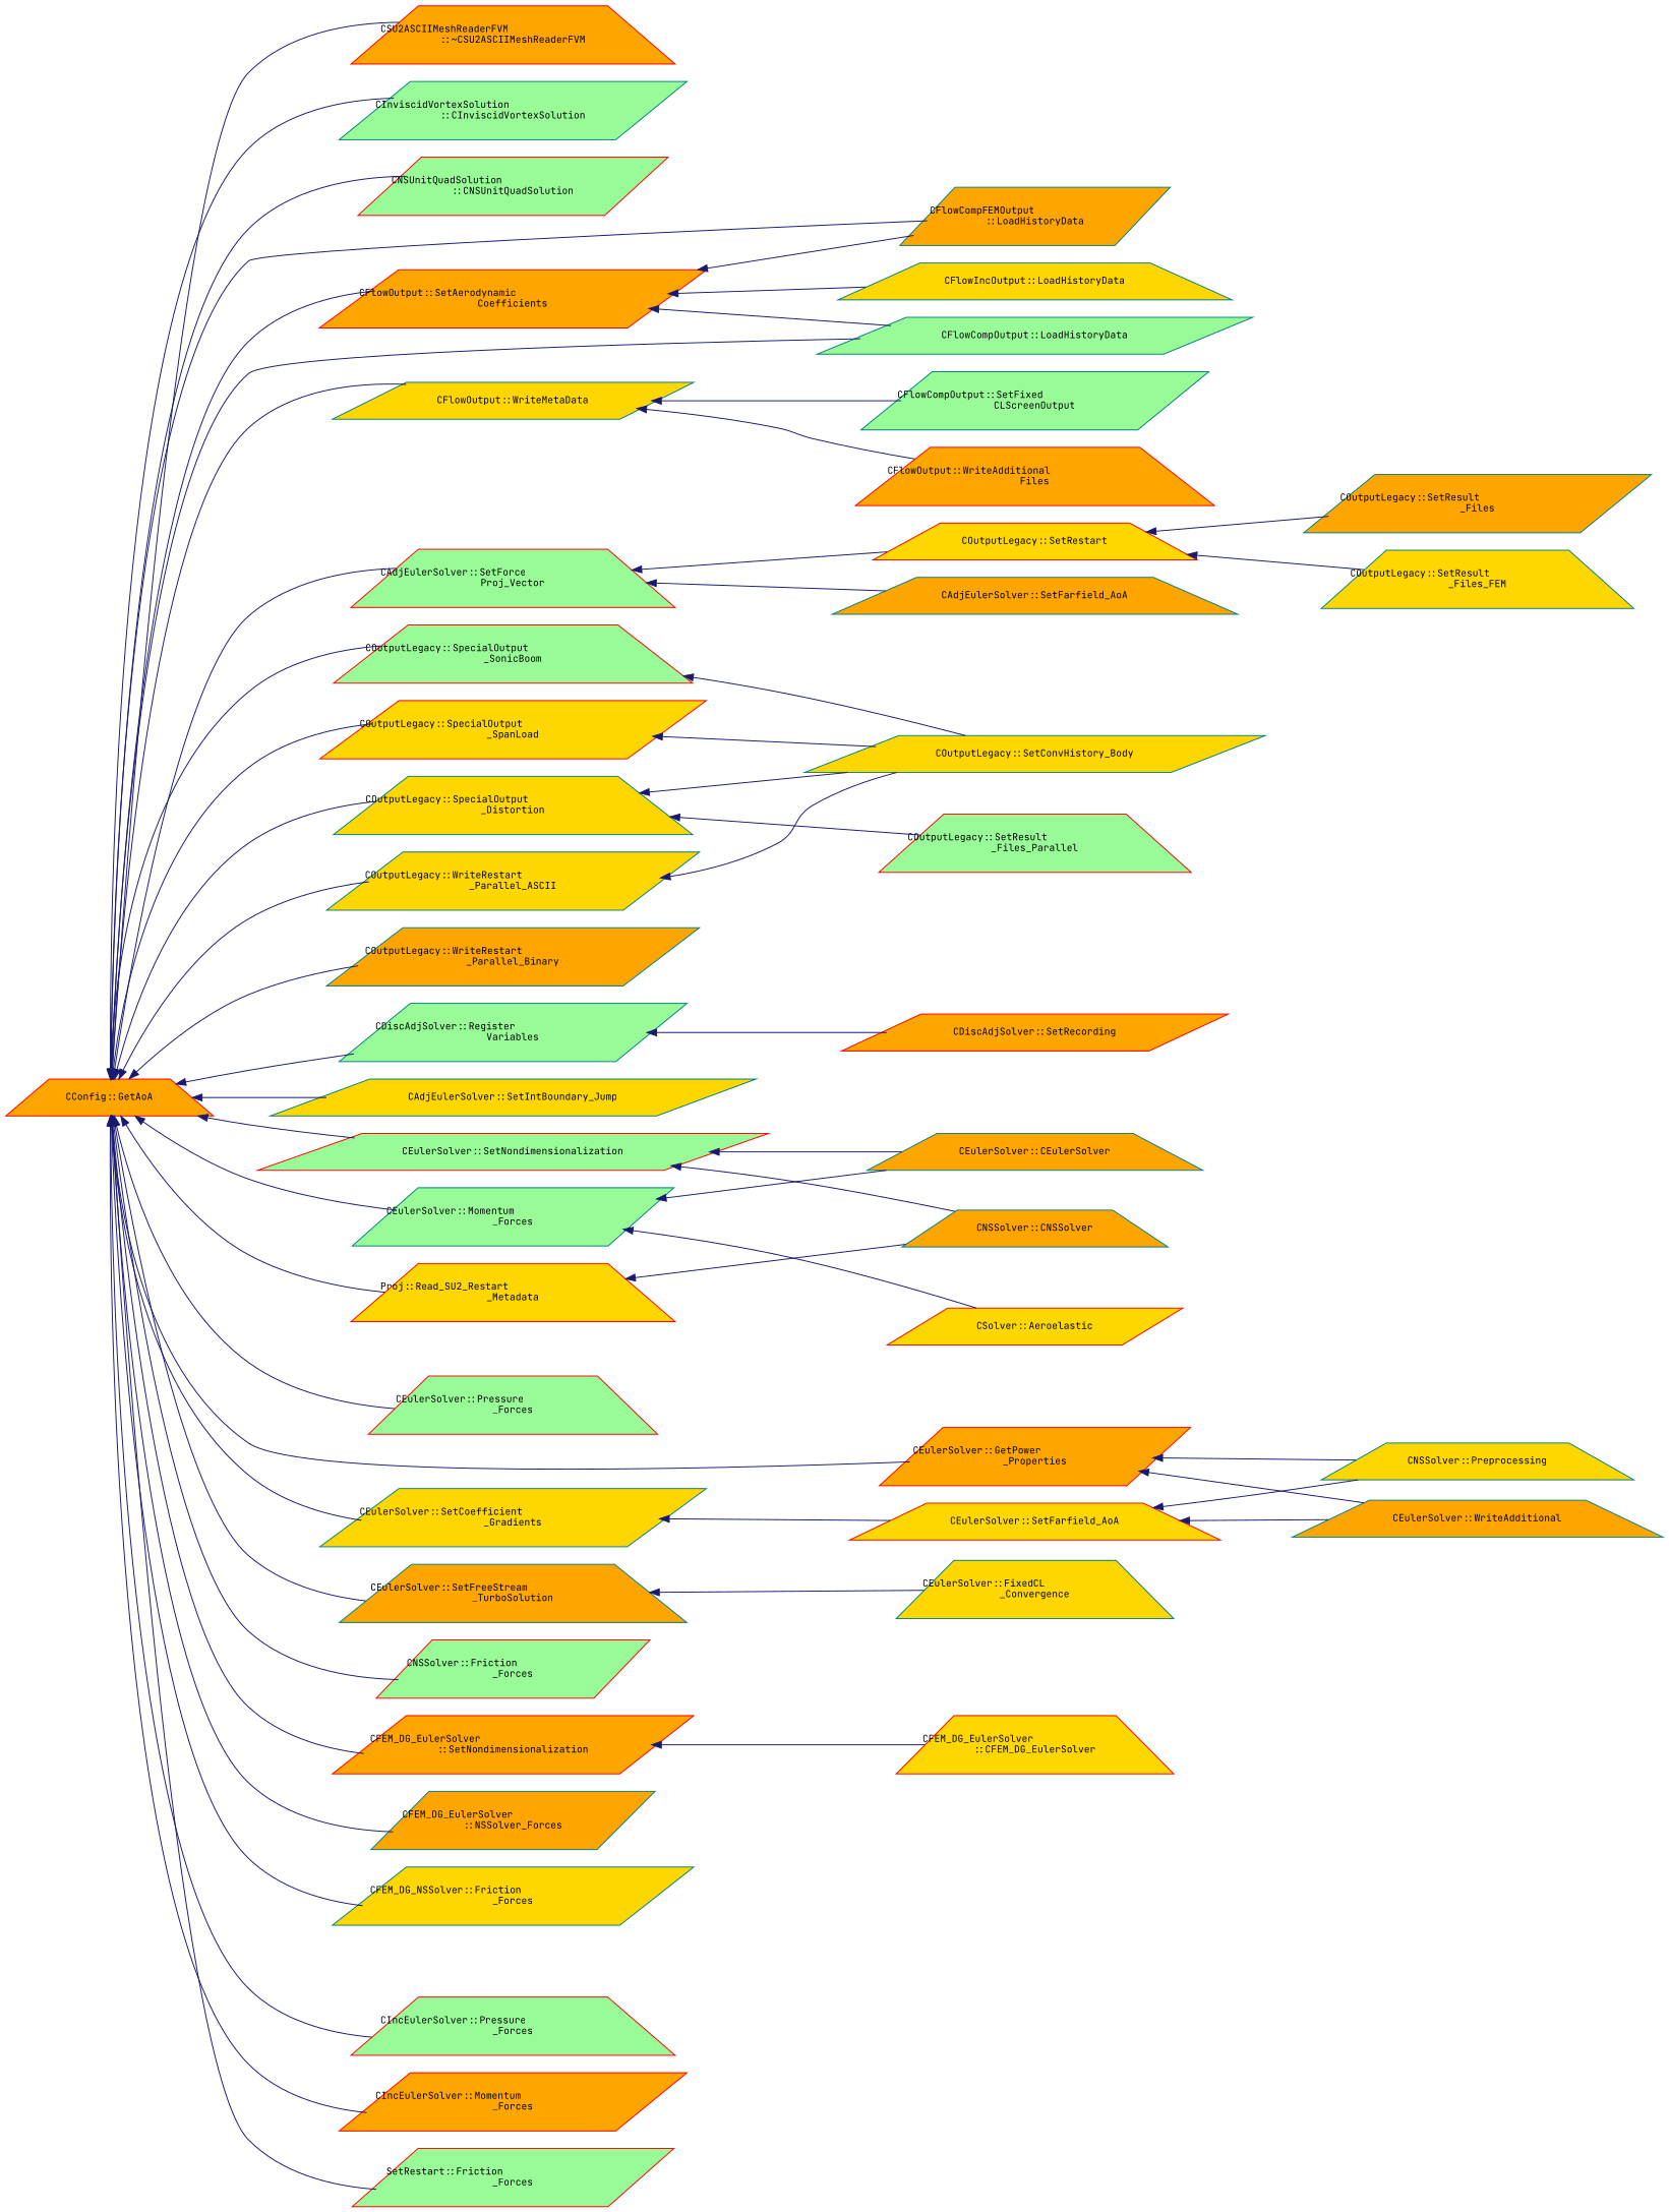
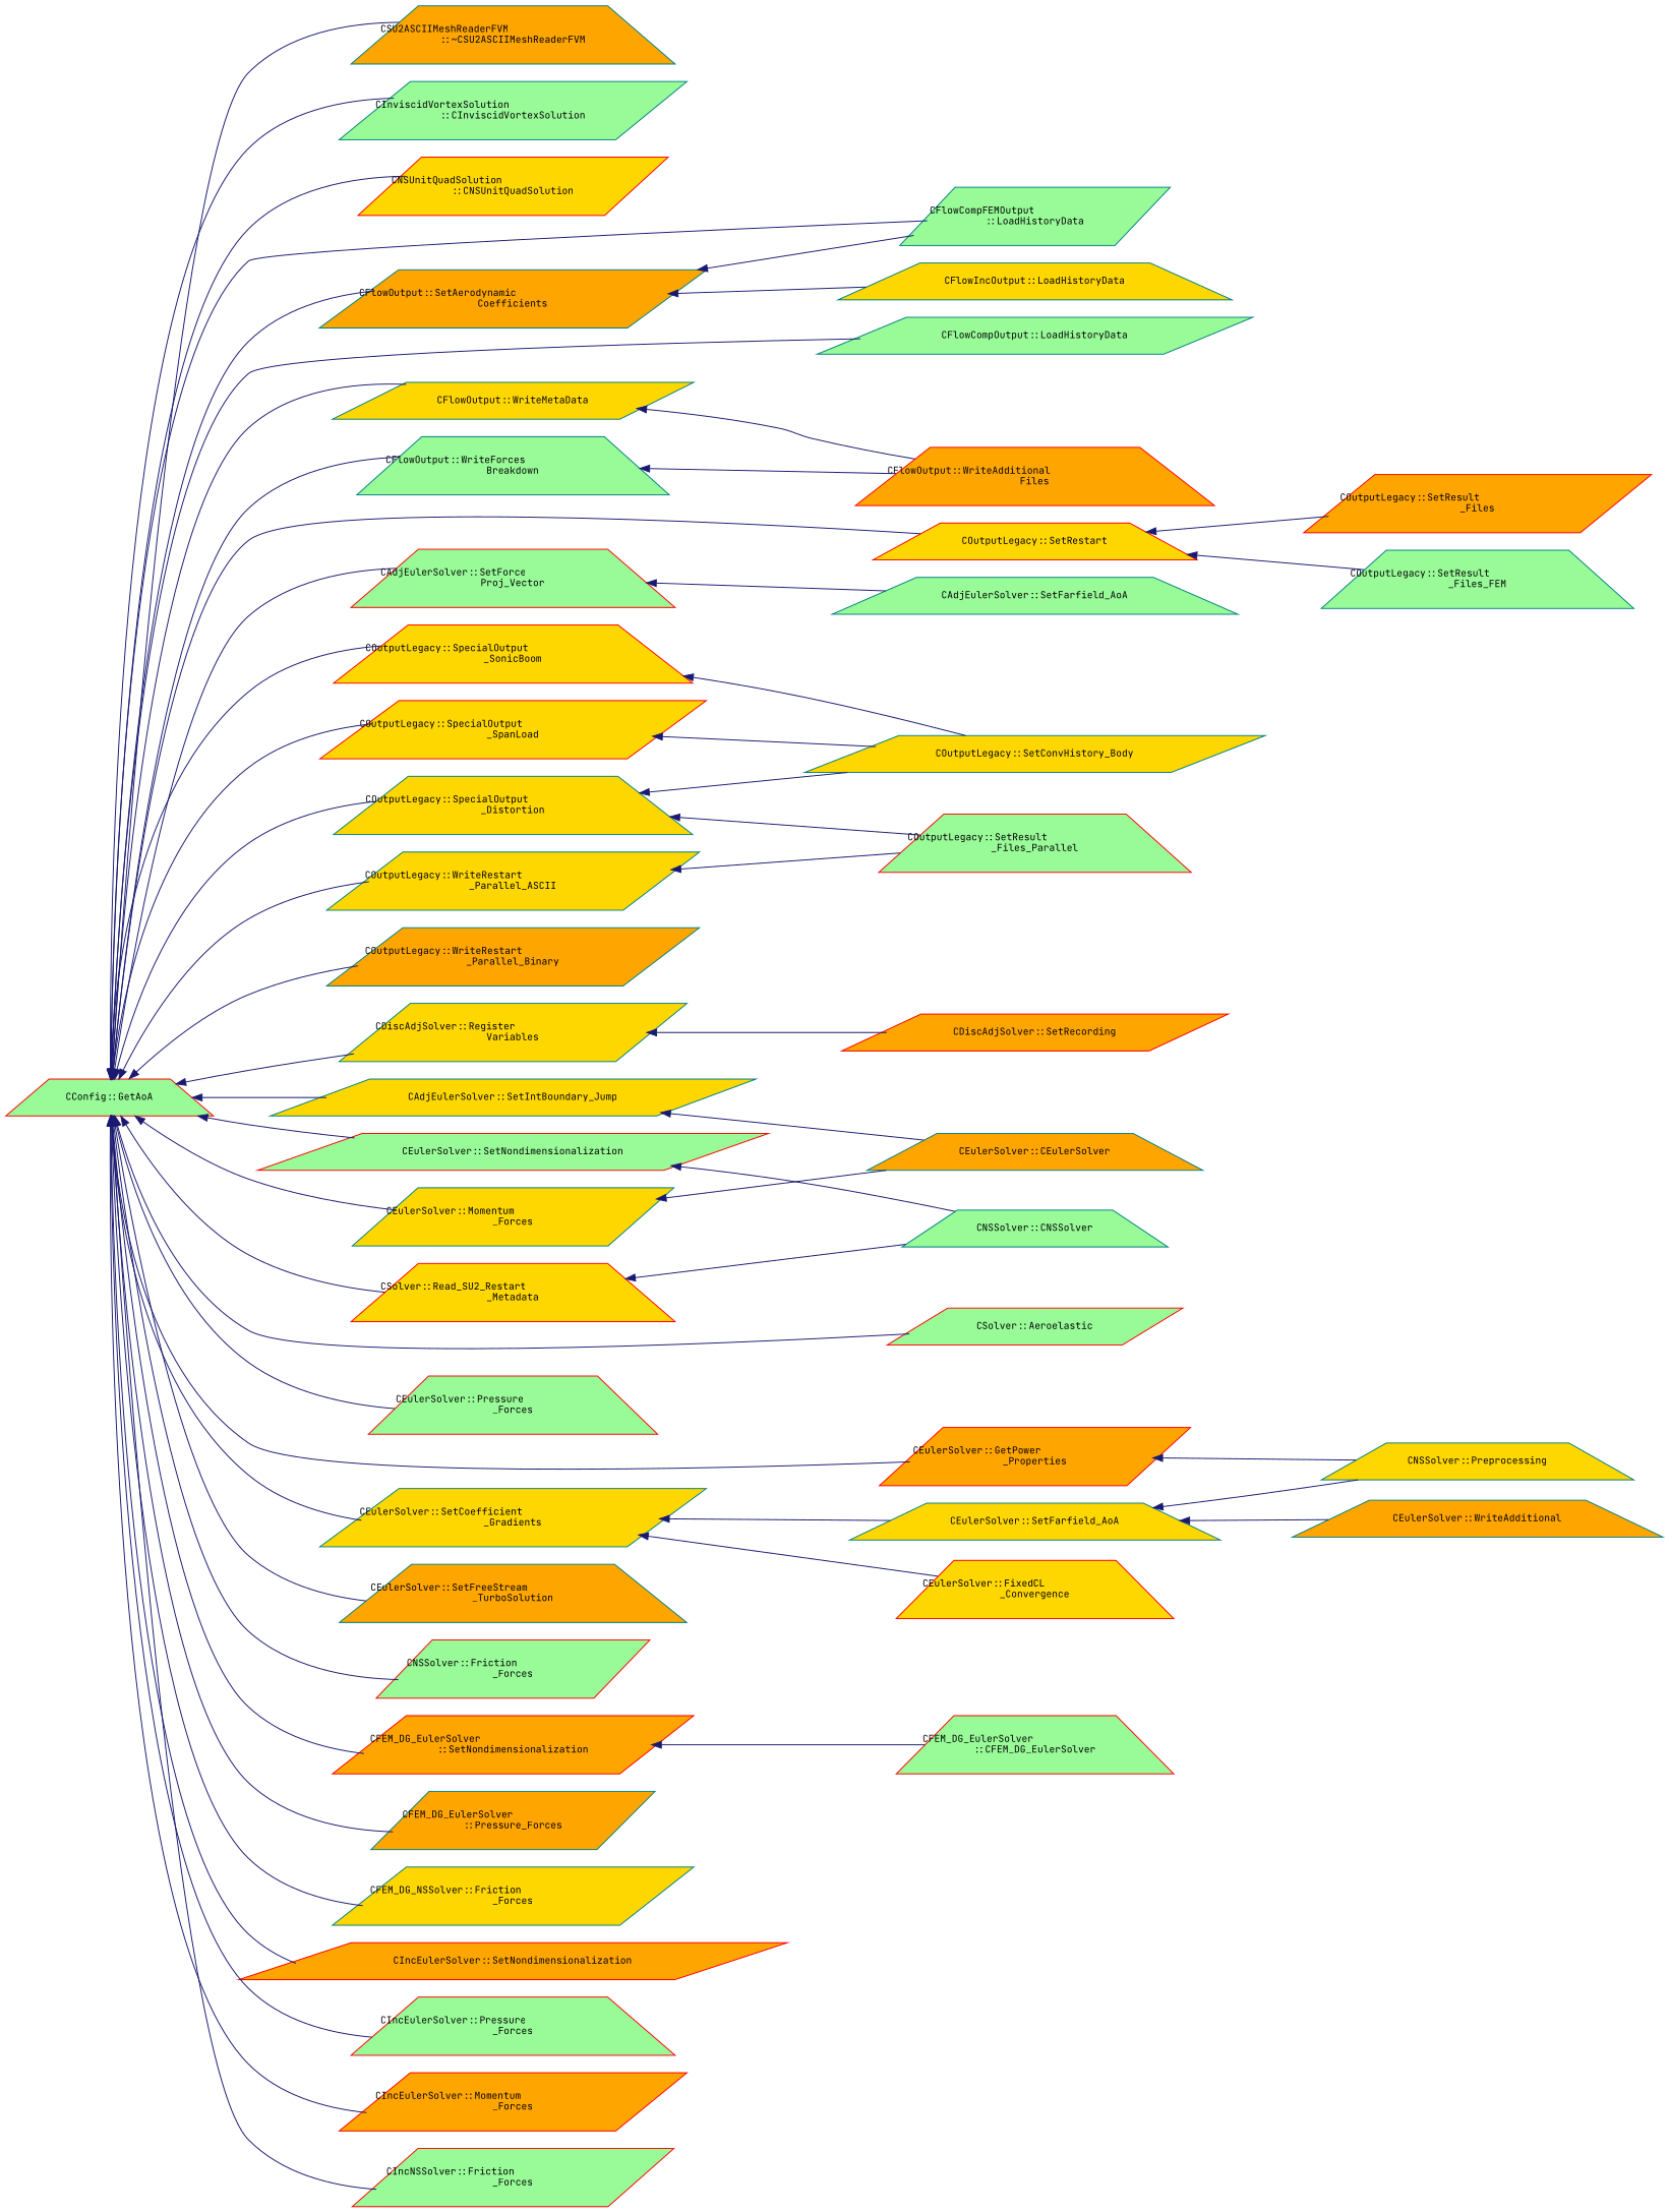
  digraph {
    fontname="JetBrains Mono"
    rankdir=LR
    node [color=teal fillcolor=gold fontname="JetBrains Mono" fontsize=10 shape=parallelogram style=filled]
    edge [color=midnightblue dir=back fontname="JetBrains Mono" fontsize=10 labelfontname=Helvetica labelfontsize=10 style=solid]
-   n1 [color=red fillcolor=orange fontcolor=black height=0.2 label="CConfig::GetAoA" shape=trapezium width=0.4]
-   n2 [color=red fillcolor=orange height=0.2 label="CSU2ASCIIMeshReaderFVM\l::~CSU2ASCIIMeshReaderFVM" shape=trapezium width=0.4]
+   n1 [color=red fillcolor=palegreen fontcolor=black height=0.2 label="CConfig::GetAoA" shape=trapezium width=0.4]
+   n2 [fillcolor=orange height=0.2 label="CSU2ASCIIMeshReaderFVM\l::~CSU2ASCIIMeshReaderFVM" shape=trapezium width=0.4]
    n3 [fillcolor=palegreen height=0.2 label="CInviscidVortexSolution\l::CInviscidVortexSolution" width=0.4]
-   n4 [color=red fillcolor=palegreen height=0.2 label="CNSUnitQuadSolution\l::CNSUnitQuadSolution" width=0.4]
-   n5 [fillcolor=orange height=0.2 label="CFlowCompFEMOutput\l::LoadHistoryData" width=0.4]
+   n4 [color=red height=0.2 label="CNSUnitQuadSolution\l::CNSUnitQuadSolution" width=0.4]
+   n5 [fillcolor=palegreen height=0.2 label="CFlowCompFEMOutput\l::LoadHistoryData" width=0.4]
    n6 [fillcolor=palegreen height=0.2 label="CFlowCompOutput::LoadHistoryData" width=0.4]
-   n7 [color=red fillcolor=orange height=0.2 label="CFlowOutput::SetAerodynamic\lCoefficients" width=0.4]
+   n7 [fillcolor=orange height=0.2 label="CFlowOutput::SetAerodynamic\lCoefficients" width=0.4]
    n8 [height=0.2 label="CFlowOutput::WriteMetaData" width=0.4]
+   n9 [fillcolor=palegreen height=0.2 label="CFlowOutput::WriteForces\lBreakdown" shape=trapezium width=0.4]
    n10 [color=red height=0.2 label="COutputLegacy::SetRestart" shape=trapezium width=0.4]
    n11 [color=red height=0.2 label="COutputLegacy::SpecialOutput\l_SpanLoad" width=0.4]
-   n12 [color=red fillcolor=palegreen height=0.2 label="COutputLegacy::SpecialOutput\l_SonicBoom" shape=trapezium width=0.4]
+   n12 [color=red height=0.2 label="COutputLegacy::SpecialOutput\l_SonicBoom" shape=trapezium width=0.4]
    n13 [height=0.2 label="COutputLegacy::SpecialOutput\l_Distortion" shape=trapezium width=0.4]
    n14 [height=0.2 label="COutputLegacy::WriteRestart\l_Parallel_ASCII" width=0.4]
    n15 [fillcolor=orange height=0.2 label="COutputLegacy::WriteRestart\l_Parallel_Binary" width=0.4]
-   n16 [fillcolor=palegreen height=0.2 label="CDiscAdjSolver::Register\lVariables" width=0.4]
+   n16 [height=0.2 label="CDiscAdjSolver::Register\lVariables" width=0.4]
    n17 [color=red fillcolor=palegreen height=0.2 label="CAdjEulerSolver::SetForce\lProj_Vector" shape=trapezium width=0.4]
    n18 [height=0.2 label="CAdjEulerSolver::SetIntBoundary_Jump" width=0.4]
    n19 [color=red fillcolor=palegreen height=0.2 label="CEulerSolver::SetNondimensionalization" width=0.4]
    n20 [color=red fillcolor=palegreen height=0.2 label="CEulerSolver::Pressure\l_Forces" shape=trapezium width=0.4]
-   n21 [fillcolor=palegreen height=0.2 label="CEulerSolver::Momentum\l_Forces" width=0.4]
+   n21 [height=0.2 label="CEulerSolver::Momentum\l_Forces" width=0.4]
    n22 [color=red fillcolor=orange height=0.2 label="CEulerSolver::GetPower\l_Properties" width=0.4]
    n23 [height=0.2 label="CEulerSolver::SetCoefficient\l_Gradients" width=0.4]
    n24 [fillcolor=orange height=0.2 label="CEulerSolver::SetFreeStream\l_TurboSolution" shape=trapezium width=0.4]
    n25 [color=red fillcolor=palegreen height=0.2 label="CNSSolver::Friction\l_Forces" width=0.4]
    n26 [color=red fillcolor=orange height=0.2 label="CFEM_DG_EulerSolver\l::SetNondimensionalization" width=0.4]
-   n27 [fillcolor=orange height=0.2 label="CFEM_DG_EulerSolver\l::NSSolver_Forces" width=0.4]
+   n27 [fillcolor=orange height=0.2 label="CFEM_DG_EulerSolver\l::Pressure_Forces" width=0.4]
    n28 [height=0.2 label="CFEM_DG_NSSolver::Friction\l_Forces" width=0.4]
+   n29 [color=red fillcolor=orange height=0.2 label="CIncEulerSolver::SetNondimensionalization" width=0.4]
    n30 [color=red fillcolor=palegreen height=0.2 label="CIncEulerSolver::Pressure\l_Forces" shape=trapezium width=0.4]
    n31 [color=red fillcolor=orange height=0.2 label="CIncEulerSolver::Momentum\l_Forces" width=0.4]
-   n32 [color=red fillcolor=palegreen height=0.2 label="SetRestart::Friction\l_Forces" width=0.4]
-   n33 [color=red height=0.2 label="CSolver::Aeroelastic" width=0.4]
-   n34 [color=red height=0.2 label="Proj::Read_SU2_Restart\l_Metadata" shape=trapezium width=0.4]
+   n32 [color=red fillcolor=palegreen height=0.2 label="CIncNSSolver::Friction\l_Forces" width=0.4]
+   n33 [color=red fillcolor=palegreen height=0.2 label="CSolver::Aeroelastic" width=0.4]
+   n34 [color=red height=0.2 label="CSolver::Read_SU2_Restart\l_Metadata" shape=trapezium width=0.4]
    n35 [height=0.2 label="CFlowIncOutput::LoadHistoryData" shape=trapezium width=0.4]
-   n36 [fillcolor=palegreen height=0.2 label="CFlowCompOutput::SetFixed\lCLScreenOutput" width=0.4]
    n37 [color=red fillcolor=orange height=0.2 label="CFlowOutput::WriteAdditional\lFiles" shape=trapezium width=0.4]
-   n38 [fillcolor=orange height=0.2 label="COutputLegacy::SetResult\l_Files" width=0.4]
-   n39 [height=0.2 label="COutputLegacy::SetResult\l_Files_FEM" shape=trapezium width=0.4]
+   n38 [color=red fillcolor=orange height=0.2 label="COutputLegacy::SetResult\l_Files" width=0.4]
+   n39 [fillcolor=palegreen height=0.2 label="COutputLegacy::SetResult\l_Files_FEM" shape=trapezium width=0.4]
    n40 [height=0.2 label="COutputLegacy::SetConvHistory_Body" width=0.4]
    n41 [color=red fillcolor=palegreen height=0.2 label="COutputLegacy::SetResult\l_Files_Parallel" shape=trapezium width=0.4]
    n42 [color=red fillcolor=orange height=0.2 label="CDiscAdjSolver::SetRecording" width=0.4]
-   n43 [fillcolor=orange height=0.2 label="CAdjEulerSolver::SetFarfield_AoA" shape=trapezium width=0.4]
+   n43 [fillcolor=palegreen height=0.2 label="CAdjEulerSolver::SetFarfield_AoA" shape=trapezium width=0.4]
    n44 [fillcolor=orange height=0.2 label="CEulerSolver::CEulerSolver" shape=trapezium width=0.4]
-   n45 [fillcolor=orange height=0.2 label="CNSSolver::CNSSolver" shape=trapezium width=0.4]
+   n45 [fillcolor=palegreen height=0.2 label="CNSSolver::CNSSolver" shape=trapezium width=0.4]
    n46 [fillcolor=orange height=0.2 label="CEulerSolver::WriteAdditional" shape=trapezium width=0.4]
    n47 [height=0.2 label="CNSSolver::Preprocessing" shape=trapezium width=0.4]
-   n48 [color=red height=0.2 label="CEulerSolver::SetFarfield_AoA" shape=trapezium width=0.4]
-   n49 [height=0.2 label="CEulerSolver::FixedCL\l_Convergence" shape=trapezium width=0.4]
-   n50 [color=red height=0.2 label="CFEM_DG_EulerSolver\l::CFEM_DG_EulerSolver" shape=trapezium width=0.4]
+   n48 [height=0.2 label="CEulerSolver::SetFarfield_AoA" shape=trapezium width=0.4]
+   n49 [color=red height=0.2 label="CEulerSolver::FixedCL\l_Convergence" shape=trapezium width=0.4]
+   n50 [color=red fillcolor=palegreen height=0.2 label="CFEM_DG_EulerSolver\l::CFEM_DG_EulerSolver" shape=trapezium width=0.4]
    n1 -> n2
    n1 -> n3
    n1 -> n4
    n1 -> n5
    n1 -> n6
    n1 -> n7
    n1 -> n8
-   n17 -> n10
+   n1 -> n9
+   n1 -> n10
    n1 -> n11
    n1 -> n12
    n1 -> n13
    n1 -> n14
    n1 -> n15
    n1 -> n16
    n1 -> n17
    n1 -> n18
    n1 -> n19
    n1 -> n20
    n1 -> n21
    n1 -> n22
    n1 -> n23
    n1 -> n24
    n1 -> n25
    n1 -> n26
    n1 -> n27
    n1 -> n28
+   n1 -> n29
    n1 -> n30
    n1 -> n31
    n1 -> n32
-   n21 -> n33
+   n1 -> n33
    n1 -> n34
    n7 -> n5
-   n7 -> n6
    n7 -> n35
-   n8 -> n36
    n8 -> n37
+   n9 -> n37
    n10 -> n38
    n10 -> n39
    n11 -> n40
    n12 -> n40
    n13 -> n40
    n13 -> n41
-   n14 -> n40
+   n14 -> n41
    n16 -> n42
    n17 -> n43
-   n19 -> n44
+   n18 -> n44
    n19 -> n45
    n21 -> n44
-   n22 -> n46
    n22 -> n47
    n23 -> n48
-   n24 -> n49
+   n23 -> n49
    n26 -> n50
    n34 -> n45
    n48 -> n46
    n48 -> n47
  }
